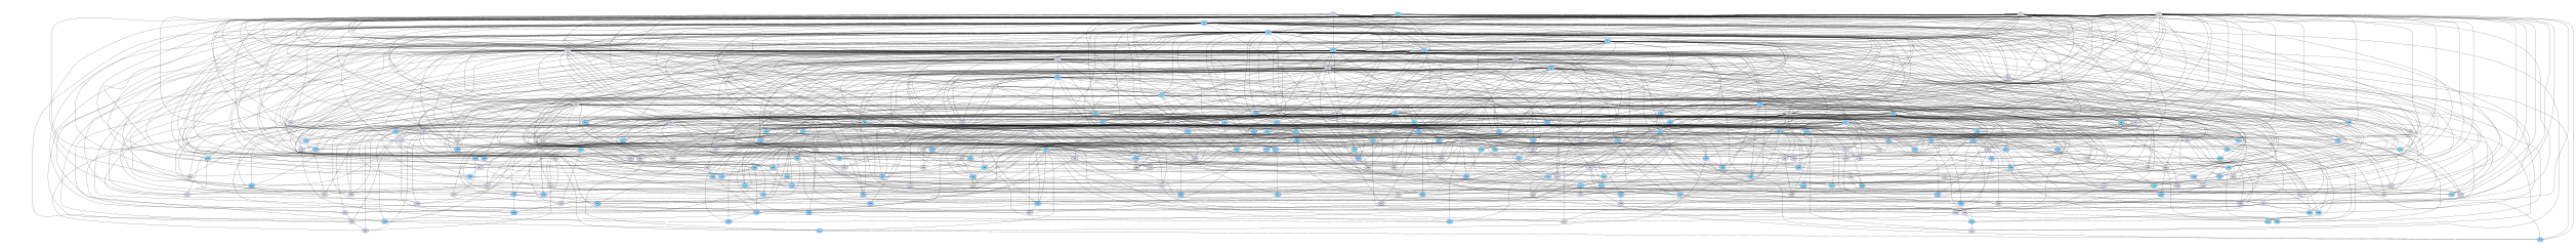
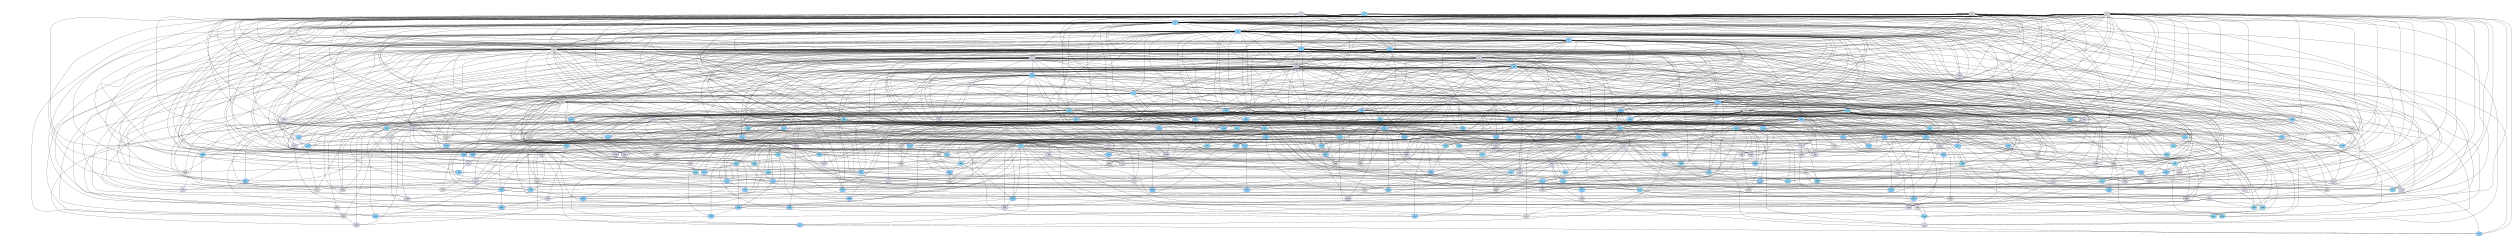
  graph {
    fontname="Courier Prime"
    node [color=blue fillcolor=skyblue fontname="Courier Prime" style=filled]
    edge [fontname="Courier Prime"]
    0 [color=gray40 fillcolor=lightgrey]
    5
    6
    7
    10
    11 [color=purple fillcolor=lightgrey]
    12 [fillcolor=lightgrey]
    15 [fillcolor=lightgrey]
    16
    17 [color=gray40 fillcolor=lightgrey]
    27 [color=gray40]
    28 [color=gray40]
    31 [color=gray40 fillcolor=lightgrey]
    34 [color=purple fillcolor=lightgrey]
    35 [color=purple]
    38
    39
    40
    42 [color=purple fillcolor=lightgrey]
    48 [color=gray40]
    50
    71 [fillcolor=lightgrey]
    73 [color=gray40]
    80 [color=gray40]
    81 [fillcolor=lightgrey]
    86 [color=purple fillcolor=lightgrey]
    116 [color=gray40]
    124 [color=purple]
    148 [fillcolor=lightgrey]
    198 [color=purple fillcolor=lightgrey]
    230 [fillcolor=lightgrey]
    242 [color=gray40 fillcolor=lightgrey]
    13 [fillcolor=lightgrey]
    14
    8 [color=purple]
    57 [color=purple fillcolor=lightgrey]
    74 [color=gray40]
    22 [color=gray40 fillcolor=lightgrey]
    25 [color=gray40 fillcolor=lightgrey]
    26 [fillcolor=lightgrey]
    36 [color=purple fillcolor=lightgrey]
    112 [color=purple]
    47 [color=purple fillcolor=lightgrey]
    63 [color=gray40]
    18 [color=purple fillcolor=lightgrey]
    23
    29 [color=purple]
    45 [color=purple]
    49 [fillcolor=lightgrey]
    52
    59
    66 [color=gray40 fillcolor=lightgrey]
    77 [fillcolor=lightgrey]
    87 [color=purple]
    98
    114 [color=purple fillcolor=lightgrey]
    120 [fillcolor=lightgrey]
    123 [color=gray40]
    141 [color=purple fillcolor=lightgrey]
    143
    147 [color=purple]
    150 [fillcolor=lightgrey]
    151 [fillcolor=lightgrey]
    n64 [color=purple label=663]
    168
    188 [color=purple fillcolor=lightgrey]
    193 [color=gray40]
    211 [color=gray40 fillcolor=lightgrey]
    214 [color=purple fillcolor=lightgrey]
    233 [color=purple fillcolor=lightgrey]
    248 [color=gray40 fillcolor=lightgrey]
    9
    54 [color=purple fillcolor=lightgrey]
    30 [color=purple]
    33 [fillcolor=lightgrey]
    119 [color=gray40]
    152 [color=purple fillcolor=lightgrey]
    212 [color=purple]
    19 [color=gray40]
    44 [color=purple fillcolor=lightgrey]
    62 [color=gray40]
    69 [fillcolor=lightgrey]
    79 [fillcolor=lightgrey]
    88
    89 [color=gray40]
    91
    93
    99 [color=gray40]
    103 [color=gray40]
    106 [color=gray40 fillcolor=lightgrey]
    107
    129 [color=gray40]
    136 [color=purple]
    142 [fillcolor=lightgrey]
    145
    159 [color=gray40 fillcolor=lightgrey]
    160 [color=purple fillcolor=lightgrey]
    164 [color=gray40 fillcolor=lightgrey]
    172
    185 [color=purple]
    189 [fillcolor=lightgrey]
    208 [color=purple]
    217 [color=gray40 fillcolor=lightgrey]
    220 [color=gray40 fillcolor=lightgrey]
    223 [color=gray40 fillcolor=lightgrey]
    231
    243
    97 [fillcolor=lightgrey]
    24 [color=gray40 fillcolor=lightgrey]
    37 [fillcolor=lightgrey]
    43 [color=gray40]
    95 [color=gray40]
    109
    111 [color=gray40]
    115 [color=gray40 fillcolor=lightgrey]
    207 [color=gray40 fillcolor=lightgrey]
    224 [color=gray40]
    225
    228 [fillcolor=lightgrey]
    238 [color=gray40]
    144 [color=gray40 fillcolor=lightgrey]
    165 [color=purple fillcolor=lightgrey]
    216 [fillcolor=lightgrey]
    221 [fillcolor=lightgrey]
    182 [fillcolor=lightgrey]
    70 [color=gray40 fillcolor=lightgrey]
    153 [color=gray40 fillcolor=lightgrey]
    170 [color=gray40]
    236
    246 [color=gray40]
    53 [fillcolor=lightgrey]
    83 [fillcolor=lightgrey]
    218 [color=gray40]
    46 [color=gray40]
    174 [color=purple]
    104 [fillcolor=lightgrey]
    192
    85 [color=gray40]
    101 [color=gray40]
    105 [fillcolor=lightgrey]
    130 [color=gray40 fillcolor=lightgrey]
    133 [color=purple]
    149 [color=purple fillcolor=lightgrey]
    155 [fillcolor=lightgrey]
    161
    167 [color=purple]
    178
    179 [color=purple]
    195 [color=purple fillcolor=lightgrey]
    249 [color=purple fillcolor=lightgrey]
    20 [color=gray40]
    32 [fillcolor=lightgrey]
    76 [color=gray40]
    196 [color=gray40 fillcolor=lightgrey]
    244
    118 [color=purple fillcolor=lightgrey]
    82 [color=purple fillcolor=lightgrey]
    90 [fillcolor=lightgrey]
    92 [color=gray40 fillcolor=lightgrey]
    100 [color=gray40]
    121
    125 [color=purple]
    127 [color=gray40]
    139 [color=gray40 fillcolor=lightgrey]
    146
    169 [color=purple]
    171 [fillcolor=lightgrey]
    190 [fillcolor=lightgrey]
    213 [color=purple fillcolor=lightgrey]
    41 [color=gray40]
    128 [color=gray40]
    137 [color=purple]
    94 [color=purple]
    61 [color=purple]
    110 [color=purple]
    240 [color=purple]
    21 [color=purple fillcolor=lightgrey]
    140 [fillcolor=lightgrey]
    113 [color=purple fillcolor=lightgrey]
    58 [color=gray40 fillcolor=lightgrey]
    102
    51 [color=purple]
    78
    108 [color=gray40]
    154 [color=gray40]
    203 [color=gray40 fillcolor=lightgrey]
    206 [color=gray40]
    239 [fillcolor=lightgrey]
    64 [color=gray40]
    75 [fillcolor=lightgrey]
    134 [fillcolor=lightgrey]
    162 [color=gray40]
    173 [color=purple]
    200 [color=gray40 fillcolor=lightgrey]
    235
    175 [color=gray40]
    67 [fillcolor=lightgrey]
    191
    210 [color=gray40 fillcolor=lightgrey]
    72 [color=purple]
    60
    55
    187
    180 [fillcolor=lightgrey]
    197 [color=purple fillcolor=lightgrey]
    201 [color=gray40 fillcolor=lightgrey]
    237
    96 [color=gray40]
    234 [color=gray40]
    227 [color=gray40 fillcolor=lightgrey]
    65 [color=gray40]
    156
    226 [fillcolor=lightgrey]
    122 [color=gray40]
    157 [color=gray40]
    219 [fillcolor=lightgrey]
    202 [color=gray40]
    138 [color=gray40 fillcolor=lightgrey]
    222 [color=gray40 fillcolor=lightgrey]
    135
    205 [color=purple]
    232 [color=purple]
    245 [color=gray40]
    176 [color=purple fillcolor=lightgrey]
    166
    158 [color=purple fillcolor=lightgrey]
    241 [color=gray40]
    1 [fillcolor=lightgrey]
    194 [color=gray40 fillcolor=lightgrey]
    126
    131 [color=purple fillcolor=lightgrey]
    181 [fillcolor=lightgrey]
    68 [color=purple]
    132 [color=purple]
    117
    56 [color=purple]
    84 [color=purple fillcolor=lightgrey]
    215
    2 [color=gray40]
    199 [color=purple]
    177 [color=gray40]
    3 [color=gray40 fillcolor=lightgrey]
    204
    247
    183 [fillcolor=lightgrey]
    229 [color=gray40]
    186 [color=gray40]
    209
    184 [color=purple fillcolor=lightgrey]
    0 -- 5
    0 -- 6
    0 -- 7
    0 -- 10
    0 -- 11
    0 -- 12
    0 -- 15
    0 -- 16
    0 -- 17
    0 -- 27
    0 -- 28
    0 -- 31
    0 -- 34
    0 -- 35
    0 -- 38
    0 -- 39
    0 -- 40
    0 -- 42
    0 -- 48
    0 -- 50
    0 -- 71
    0 -- 73
    0 -- 80
    0 -- 81
    0 -- 86
    0 -- 116
    0 -- 124
    0 -- 148
    0 -- 198
    0 -- 230
    0 -- 242
    0 -- 13
    5 -- 6
    5 -- 7
    5 -- 11
    5 -- 12
    5 -- 17
    5 -- 27
    5 -- 148
    5 -- 13
    5 -- 14
    5 -- 8
    5 -- 57
    5 -- 74
    5 -- 22
    5 -- 25
    5 -- 26
    5 -- 36
    5 -- 112
    5 -- 47
    5 -- 63
    5 -- 18
    5 -- 23
    5 -- 29
    5 -- 45
    5 -- 49
    5 -- 52
    5 -- 59
    5 -- 66
    5 -- 77
    5 -- 87
    5 -- 98
    5 -- 114
    5 -- 120
    5 -- 123
    5 -- 141
    5 -- 143
    5 -- 147
    5 -- 150
    5 -- 151
    5 -- n64
    5 -- 168
    5 -- 188
    5 -- 193
    5 -- 211
    5 -- 214
    5 -- 233
    5 -- 248
    6 -- 7
    6 -- 10
    6 -- 11
    6 -- 28
    6 -- 31
    6 -- 35
    6 -- 38
    6 -- 42
    6 -- 50
    6 -- 80
    6 -- 81
    6 -- 8
    6 -- 22
    6 -- 26
    6 -- 112
    6 -- 23
    6 -- 49
    6 -- 98
    6 -- 114
    6 -- 143
    6 -- 188
    6 -- 9
    6 -- 54
    6 -- 30
    6 -- 33
    6 -- 119
    6 -- 152
    6 -- 212
    6 -- 19
    6 -- 44
    6 -- 62
    6 -- 69
    6 -- 79
    6 -- 88
    6 -- 89
    6 -- 91
    6 -- 93
    6 -- 99
    6 -- 103
    6 -- 106
    6 -- 107
    6 -- 129
    6 -- 136
    6 -- 142
    6 -- 145
    6 -- 159
    6 -- 160
    6 -- 164
    6 -- 172
    6 -- 185
    6 -- 189
    6 -- 208
    6 -- 217
    6 -- 220
    6 -- 223
    6 -- 231
    6 -- 243
    7 -- 10
    7 -- 11
    7 -- 39
    7 -- 124
    7 -- 230
    7 -- 13
    7 -- 8
    7 -- 25
    7 -- 29
    7 -- 87
    7 -- n64
    7 -- 9
    7 -- 30
    7 -- 89
    7 -- 93
    7 -- 97
    7 -- 24
    7 -- 37
    7 -- 43
    7 -- 95
    7 -- 109
    7 -- 111
    7 -- 115
    7 -- 207
    7 -- 224
    7 -- 225
    7 -- 228
    7 -- 238
    10 -- 17
    10 -- 23
    10 -- 59
    10 -- 66
    10 -- 30
    10 -- 99
    10 -- 159
    10 -- 164
    10 -- 217
    10 -- 231
    10 -- 144
    10 -- 165
    10 -- 216
    10 -- 221
    10 -- 182
    10 -- 70
    10 -- 153
    10 -- 170
    10 -- 236
    10 -- 246
    11 -- 15
    11 -- 31
    11 -- 42
    11 -- 198
    11 -- 13
    11 -- 14
    11 -- 57
    11 -- 74
    11 -- 36
    11 -- 66
    11 -- 19
    11 -- 99
    11 -- 189
    11 -- 231
    11 -- 43
    11 -- 153
    11 -- 53
    11 -- 83
    11 -- 218
    11 -- 46
    11 -- 174
    11 -- 104
    11 -- 192
    11 -- 85
    11 -- 101
    11 -- 105
    11 -- 130
    11 -- 133
    11 -- 149
    11 -- 155
    11 -- 161
    11 -- 167
    11 -- 178
    11 -- 179
    11 -- 195
    11 -- 249
    12 -- 15
    12 -- 16
    12 -- 80
    12 -- 242
    12 -- 57
    12 -- 26
    12 -- 18
    12 -- 49
    12 -- 52
    12 -- 44
    12 -- 24
    12 -- 153
    12 -- 83
    12 -- 20
    12 -- 32
    12 -- 76
    12 -- 196
    12 -- 244
    12 -- 118
    12 -- 82
    12 -- 90
    12 -- 92
    12 -- 100
    12 -- 121
    12 -- 125
    12 -- 127
    12 -- 139
    12 -- 146
    12 -- 169
    12 -- 171
    12 -- 190
    12 -- 213
    15 -- 16
    15 -- 34
    15 -- 35
    15 -- 73
    15 -- 124
    15 -- 242
    15 -- 18
    15 -- 193
    15 -- 142
    15 -- 208
    15 -- 111
    15 -- 216
    15 -- 53
    15 -- 130
    15 -- 149
    15 -- 118
    15 -- 169
    15 -- 41
    15 -- 128
    15 -- 21
    15 -- 140
    15 -- 113
    15 -- 58
    15 -- 102
    15 -- 51
    15 -- 78
    15 -- 108
    15 -- 154
    15 -- 203
    15 -- 206
    15 -- 239
    16 -- 28
    16 -- 39
    16 -- 50
    16 -- 80
    16 -- 18
    16 -- 98
    16 -- 120
    16 -- 141
    16 -- 91
    16 -- 170
    16 -- 155
    16 -- 20
    16 -- 125
    16 -- 171
    16 -- 94
    16 -- 61
    16 -- 64
    16 -- 75
    16 -- 134
    16 -- 162
    16 -- 173
    16 -- 200
    17 -- 40
    17 -- 47
    17 -- 248
    17 -- 62
    17 -- 223
    17 -- 115
    17 -- 70
    17 -- 218
    17 -- 46
    17 -- 244
    17 -- 92
    17 -- 113
    17 -- 206
    17 -- 162
    17 -- 235
    17 -- 175
    17 -- 67
    17 -- 191
    17 -- 210
    27 -- 28
    27 -- 48
    27 -- 120
    27 -- 107
    27 -- 37
    27 -- 111
    27 -- 196
    27 -- 108
    27 -- 75
    27 -- 210
    27 -- 72
    27 -- 60
    27 -- 55
    27 -- 187
    27 -- 180
    28 -- 39
    28 -- 81
    28 -- 54
    28 -- 100
    28 -- 113
    28 -- 102
    28 -- 78
    28 -- 55
    28 -- 197
    28 -- 201
    28 -- 237
    31 -- 35
    31 -- 40
    31 -- 50
    31 -- 124
    31 -- 147
    31 -- 211
    31 -- 79
    31 -- 111
    31 -- 170
    31 -- 53
    31 -- 130
    31 -- 155
    31 -- 161
    31 -- 51
    31 -- 200
    31 -- 55
    31 -- 96
    31 -- 234
    34 -- 40
    34 -- 36
    34 -- 212
    34 -- 145
    34 -- 217
    34 -- 58
    34 -- 75
    34 -- 134
    34 -- 227
    34 -- 65
    34 -- 156
    35 -- 43
    35 -- 64
    35 -- 72
    35 -- 201
    35 -- 226
    38 -- 206
    39 -- 42
    39 -- 116
    39 -- 150
    39 -- 106
    39 -- 236
    39 -- 105
    39 -- 78
    39 -- 154
    39 -- 180
    39 -- 234
    39 -- 122
    39 -- 157
    40 -- 193
    40 -- 174
    40 -- 96
    40 -- 219
    40 -- 202
    42 -- 81
    42 -- 143
    42 -- 107
    42 -- 43
    42 -- 95
    42 -- 146
    42 -- 58
    42 -- 206
    42 -- 67
    42 -- 138
    42 -- 222
    42 -- 135
    42 -- 205
    42 -- 232
    48 -- 59
    48 -- 143
    48 -- 243
    48 -- 115
    48 -- 228
    48 -- 90
    48 -- 139
    48 -- 110
    48 -- 173
    48 -- 67
    48 -- 156
    48 -- 245
    50 -- n64
    50 -- 62
    50 -- 89
    50 -- 238
    50 -- 76
    50 -- 232
    73 -- 91
    73 -- 187
    80 -- 170
    80 -- 149
    80 -- 82
    80 -- 213
    80 -- 94
    80 -- 237
    80 -- 96
    81 -- 232
    86 -- 238
    86 -- 195
    86 -- 156
    86 -- 226
    116 -- 141
    116 -- 144
    116 -- 128
    116 -- 202
    116 -- 176
    116 -- 166
    116 -- 158
    124 -- 160
    148 -- 188
    148 -- 238
    148 -- 167
    148 -- 158
    148 -- 241
    198 -- 212
    198 -- 228
    13 -- 34
    13 -- 14
    13 -- 25
    13 -- 36
    13 -- 23
    13 -- 29
    13 -- 87
    13 -- n64
    13 -- 211
    13 -- 19
    13 -- 160
    13 -- 115
    13 -- 90
    13 -- 100
    13 -- 41
    13 -- 137
    13 -- 110
    13 -- 21
    13 -- 51
    13 -- 64
    13 -- 96
    13 -- 122
    13 -- 181
    13 -- 56
    14 -- 16
    14 -- 17
    14 -- 27
    14 -- 34
    14 -- 18
    14 -- 29
    14 -- 45
    14 -- 49
    14 -- 150
    14 -- 214
    14 -- 33
    14 -- 89
    14 -- 91
    14 -- 189
    14 -- 37
    14 -- 95
    14 -- 224
    14 -- 218
    14 -- 85
    14 -- 20
    14 -- 82
    14 -- 121
    14 -- 41
    14 -- 128
    14 -- 137
    14 -- 94
    14 -- 61
    14 -- 110
    14 -- 240
    8 -- 12
    8 -- 34
    8 -- 86
    8 -- 116
    8 -- 13
    8 -- 29
    8 -- 52
    8 -- 147
    8 -- 119
    8 -- 24
    8 -- 182
    8 -- 20
    8 -- 244
    8 -- 55
    8 -- 219
    8 -- 126
    8 -- 131
    74 -- 93
    74 -- 99
    74 -- 224
    74 -- 165
    22 -- 27
    22 -- 28
    22 -- 50
    22 -- 77
    22 -- 120
    22 -- 151
    22 -- 33
    22 -- 44
    22 -- 172
    22 -- 115
    22 -- 165
    22 -- 153
    22 -- 105
    22 -- 249
    22 -- 32
    22 -- 190
    22 -- 175
    22 -- 157
    22 -- 183
    25 -- 86
    25 -- 45
    25 -- 33
    25 -- 219
    26 -- 38
    26 -- 47
    26 -- 228
    26 -- 238
    26 -- 246
    26 -- 174
    26 -- 179
    26 -- 200
    26 -- 67
    26 -- 138
    26 -- 222
    36 -- 71
    36 -- 57
    36 -- 62
    36 -- 37
    36 -- 157
    112 -- 164
    112 -- 221
    112 -- 162
    47 -- 73
    47 -- 66
    47 -- 123
    47 -- 147
    47 -- 208
    47 -- 85
    47 -- 191
    47 -- 55
    47 -- 181
    47 -- 84
    47 -- 183
    63 -- 71
    63 -- 97
    63 -- 182
    63 -- 197
    18 -- 40
    18 -- 73
    18 -- 123
    18 -- 19
    18 -- 185
    18 -- 37
    18 -- 144
    18 -- 85
    18 -- 51
    18 -- 176
    18 -- 209
    23 -- 47
    23 -- 87
    23 -- 99
    23 -- 144
    23 -- 53
    23 -- 101
    23 -- 240
    23 -- 229
    23 -- 184
    29 -- 48
    29 -- 45
    29 -- 52
    29 -- 77
    29 -- 106
    29 -- 43
    29 -- 182
    29 -- 101
    29 -- 133
    29 -- 32
    29 -- 82
    29 -- 41
    29 -- 61
    29 -- 102
    29 -- 239
    29 -- 162
    29 -- 166
    29 -- 204
    29 -- 247
    45 -- 66
    45 -- 62
    45 -- 79
    45 -- 103
    45 -- 165
    45 -- 216
    45 -- 46
    45 -- 85
    45 -- 92
    45 -- 121
    45 -- 169
    45 -- 110
    45 -- 200
    45 -- 72
    45 -- 138
    45 -- 241
    45 -- 126
    45 -- 56
    45 -- 177
    49 -- 160
    49 -- 164
    52 -- 114
    52 -- 101
    52 -- 249
    59 -- 220
    59 -- 207
    59 -- 76
    59 -- 75
    59 -- 173
    59 -- 187
    59 -- 205
    66 -- 150
    66 -- 246
    66 -- 105
    66 -- 125
    66 -- 190
    66 -- 94
    66 -- 72
    66 -- 201
    66 -- 84
    77 -- 171
    77 -- 232
    87 -- 140
    98 -- 135
    114 -- n64
    114 -- 179
    114 -- 127
    114 -- 158
    123 -- 136
    141 -- 215
    143 -- 168
    147 -- 222
    150 -- 172
    150 -- 226
    188 -- 233
    233 -- 239
    9 -- 10
    9 -- 12
    9 -- 15
    9 -- 27
    9 -- 31
    9 -- 73
    9 -- 116
    9 -- 22
    9 -- 45
    9 -- 49
    9 -- 233
    9 -- 30
    9 -- 19
    9 -- 44
    9 -- 88
    9 -- 93
    9 -- 129
    9 -- 145
    9 -- 159
    9 -- 164
    9 -- 24
    9 -- 109
    9 -- 225
    9 -- 83
    9 -- 46
    9 -- 104
    9 -- 192
    9 -- 118
    9 -- 61
    9 -- 21
    9 -- 58
    9 -- 102
    9 -- 175
    9 -- 60
    9 -- 156
    9 -- 181
    9 -- 68
    9 -- 132
    54 -- 69
    54 -- 79
    54 -- 161
    54 -- 167
    54 -- 108
    54 -- 175
    54 -- 222
    54 -- 56
    30 -- 39
    30 -- 48
    30 -- 80
    30 -- 126
    30 -- 117
    30 -- 177
    33 -- 81
    33 -- 107
    33 -- 76
    33 -- 173
    33 -- 183
    152 -- 179
    152 -- 199
    19 -- 35
    19 -- 22
    19 -- 26
    19 -- 93
    19 -- 231
    19 -- 70
    19 -- 130
    19 -- 155
    19 -- 32
    19 -- 58
    19 -- 108
    19 -- 67
    19 -- 131
    19 -- 132
    19 -- 84
    44 -- 112
    44 -- 59
    44 -- 168
    44 -- 103
    44 -- 133
    44 -- 245
    44 -- 166
    44 -- 194
    44 -- 68
    44 -- 186
    62 -- 151
    62 -- 225
    62 -- 125
    62 -- 127
    62 -- 64
    69 -- 77
    69 -- 210
    69 -- 215
    79 -- 130
    79 -- 90
    88 -- 114
    88 -- 185
    88 -- 243
    88 -- 218
    88 -- 128
    88 -- 113
    88 -- 184
    89 -- 192
    89 -- 249
    89 -- 118
    89 -- 201
    89 -- 177
    91 -- 114
    91 -- 140
    91 -- 201
    91 -- 183
    93 -- 111
    93 -- 204
    99 -- 193
    99 -- 214
    99 -- 117
    99 -- 215
    103 -- 220
    103 -- 231
    103 -- 221
    103 -- 171
    103 -- 205
    106 -- 119
    106 -- 146
    106 -- 135
    106 -- 229
    107 -- 134
    107 -- 241
    136 -- 211
    136 -- 145
-   100 -- 178
+   136 -- 178
    136 -- 227
    142 -- 216
    142 -- 191
    142 -- 180
    145 -- 184
    159 -- 168
    159 -- 183
    160 -- 180
    164 -- 241
    97 -- 242
    97 -- 98
    97 -- 139
    24 -- 86
    24 -- 63
    24 -- 69
    24 -- 70
    24 -- 174
    24 -- 149
    24 -- 61
    24 -- 60
    24 -- 194
    37 -- 206
    37 -- 96
    43 -- 70
    43 -- 236
    43 -- 161
    43 -- 92
    43 -- 203
    43 -- 175
    43 -- 65
    43 -- 205
    43 -- 176
    43 -- 68
    43 -- 199
    43 -- 209
    95 -- 151
    95 -- 152
    95 -- 197
    95 -- 219
    109 -- 122
    111 -- 139
    111 -- 158
    115 -- 145
    115 -- 157
    238 -- 245
    144 -- 223
    70 -- 74
    70 -- 118
    70 -- 117
    153 -- 244
    170 -- 202
    170 -- 245
    53 -- 63
    53 -- 69
    53 -- 97
    53 -- 95
    53 -- 207
    53 -- 83
    53 -- 192
    53 -- 138
    53 -- 56
    53 -- 84
    83 -- 87
    83 -- 189
    83 -- 208
    83 -- 95
    83 -- 109
    83 -- 153
    83 -- 133
    83 -- 92
    83 -- 127
    83 -- 190
    83 -- 239
    83 -- 132
    218 -- 227
    46 -- 86
    46 -- 198
    46 -- 59
    46 -- 150
    46 -- 214
    46 -- 88
    46 -- 103
    46 -- 104
    46 -- 195
    46 -- 187
    46 -- 234
    46 -- 126
    174 -- 190
    174 -- 240
    174 -- 226
    174 -- 209
    104 -- 230
    104 -- 136
    104 -- 146
    104 -- 240
    104 -- 134
    104 -- 202
    192 -- 199
    85 -- 88
    85 -- 160
    85 -- 243
    85 -- 102
    85 -- 203
    85 -- 235
    85 -- 191
    85 -- 202
    85 -- 135
    101 -- 123
    101 -- 223
    101 -- 170
    101 -- 157
    101 -- 126
    105 -- 155
    105 -- 171
    105 -- 209
    130 -- 224
    130 -- 235
    133 -- 248
    149 -- 167
    149 -- 203
    149 -- 234
    155 -- 237
    161 -- 182
    161 -- 178
    161 -- 180
    178 -- 192
    178 -- 237
    178 -- 205
    179 -- 215
    195 -- 248
    20 -- 74
    20 -- 143
    20 -- 188
    20 -- 54
    20 -- 152
    20 -- 89
    20 -- 159
    20 -- 24
    20 -- 246
    20 -- 105
    20 -- 110
    20 -- 51
    20 -- 154
    20 -- 162
    20 -- 60
    20 -- 187
    20 -- 156
    20 -- 117
    20 -- 199
    32 -- 198
    32 -- 82
    32 -- 135
    32 -- 132
    32 -- 229
    76 -- 213
    76 -- 154
    196 -- 197
    118 -- 124
    118 -- 229
    82 -- 233
    82 -- 107
    82 -- 109
    82 -- 213
    82 -- 222
    90 -- 103
    90 -- 106
    90 -- 129
    90 -- 167
    90 -- 204
    90 -- 184
    92 -- 207
    92 -- 100
    92 -- 166
    100 -- 136
    125 -- 141
    125 -- 149
    125 -- 244
    125 -- 186
    127 -- 148
    127 -- 210
    127 -- 247
    139 -- 161
    146 -- 248
    169 -- 247
    171 -- 220
    171 -- 174
    41 -- 142
    41 -- 146
    128 -- 147
    137 -- 227
    137 -- 199
    137 -- 177
    94 -- 141
    94 -- 104
    94 -- 154
    94 -- 176
    94 -- 186
    61 -- 151
    61 -- 152
    61 -- 172
    61 -- 104
    61 -- 65
    110 -- 245
    21 -- 38
    21 -- 42
    21 -- 71
    21 -- 25
    21 -- 112
    21 -- 23
    21 -- 52
    21 -- 44
    21 -- 243
    21 -- 207
    21 -- 225
    21 -- 133
    21 -- 121
    21 -- 65
    21 -- 194
    21 -- 117
    140 -- 213
    140 -- 235
    113 -- 208
    113 -- 195
    58 -- 148
    58 -- 63
    58 -- 188
    58 -- 69
    58 -- 129
    58 -- 136
    58 -- 97
    58 -- 101
    58 -- 137
    58 -- 240
    58 -- 78
    58 -- 197
    58 -- 194
    102 -- 185
    102 -- 109
    51 -- 71
    51 -- 230
    51 -- 233
    51 -- 236
    51 -- 121
    51 -- 68
    51 -- 186
    78 -- 108
    78 -- 200
    78 -- 131
    108 -- 129
    108 -- 217
    108 -- 166
    108 -- 131
    154 -- 226
    206 -- 232
    64 -- 77
    64 -- 98
    64 -- 195
    75 -- 106
    75 -- 142
    75 -- 169
    75 -- 210
    75 -- 184
    162 -- 225
    162 -- 173
    162 -- 229
    67 -- 120
    67 -- 79
    67 -- 176
    72 -- 221
    72 -- 134
    72 -- 191
    60 -- 193
    60 -- 88
    60 -- 75
    60 -- 177
    55 -- 230
    55 -- 78
    55 -- 219
    180 -- 217
    180 -- 224
    197 -- 209
    201 -- 228
    201 -- 239
    96 -- 159
    96 -- 179
    96 -- 125
    227 -- 241
    65 -- 90
    156 -- 223
    122 -- 215
    157 -- 172
    157 -- 178
    202 -- 204
    138 -- 169
    135 -- 185
    135 -- 196
    176 -- 247
    166 -- 178
    166 -- 203
    158 -- 186
    1 -- 5
    1 -- 6
    1 -- 7
    1 -- 8
    1 -- 57
    1 -- 74
    1 -- 9
    1 -- 53
    1 -- 21
    1 -- 140
    1 -- 227
    1 -- 122
    1 -- 194
    126 -- 131
    126 -- 181
    131 -- 142
    181 -- 220
    68 -- 196
    68 -- 84
    132 -- 211
    117 -- 198
    117 -- 168
    117 -- 119
    117 -- 237
    56 -- 123
    56 -- 246
    56 -- 127
    56 -- 139
    56 -- 137
    56 -- 64
    56 -- 158
    84 -- 91
    84 -- 100
    2 -- 5
    2 -- 6
    2 -- 11
    2 -- 16
    2 -- 17
    2 -- 116
    2 -- 242
    2 -- 9
    2 -- 54
    2 -- 144
    2 -- 83
    2 -- 218
    2 -- 41
    2 -- 128
    2 -- 137
    2 -- 140
    2 -- 72
    2 -- 181
    199 -- 212
    3 -- 5
    3 -- 6
    3 -- 7
    3 -- 10
    3 -- 12
    3 -- 15
    3 -- 31
    3 -- 38
    3 -- 48
    3 -- 148
    3 -- 13
    3 -- 14
    3 -- 8
    3 -- 22
    3 -- 25
    3 -- 26
    3 -- 112
    3 -- 9
    3 -- 54
    3 -- 30
    3 -- 33
    3 -- 119
    3 -- 152
    3 -- 212
    3 -- 97
    3 -- 165
    3 -- 216
-   3 -- 227
+   3 -- 221
    3 -- 46
    3 -- 20
    3 -- 32
    3 -- 76
    3 -- 94
    3 -- 21
    3 -- 113
    3 -- 235
    3 -- 60
    3 -- 65
    3 -- 122
    3 -- 138
    3 -- 68
    3 -- 132
    3 -- 56
    3 -- 204
    3 -- 247
    204 -- 234
    183 -- 189
    183 -- 236
    183 -- 249
    186 -- 214
  }
